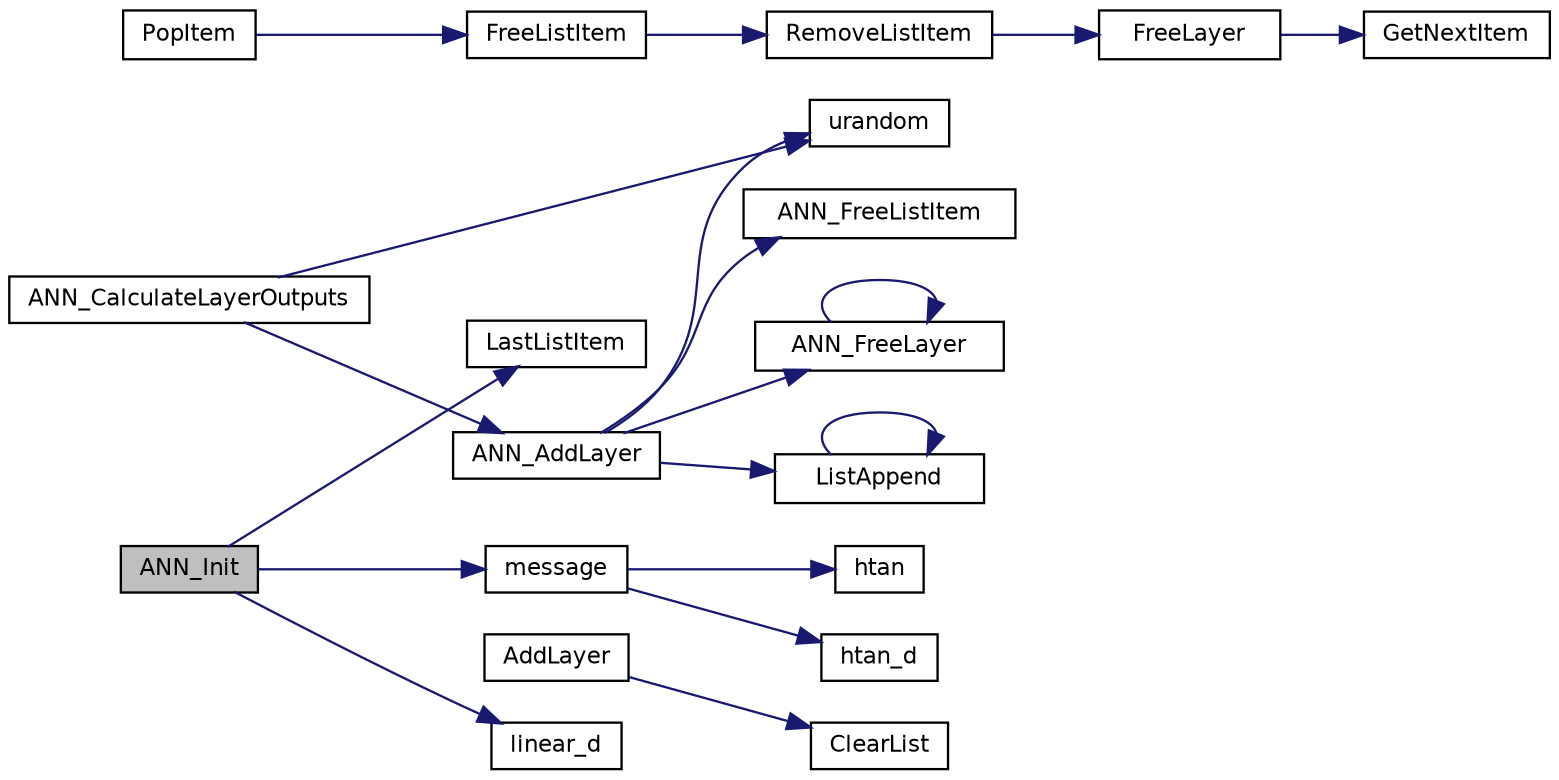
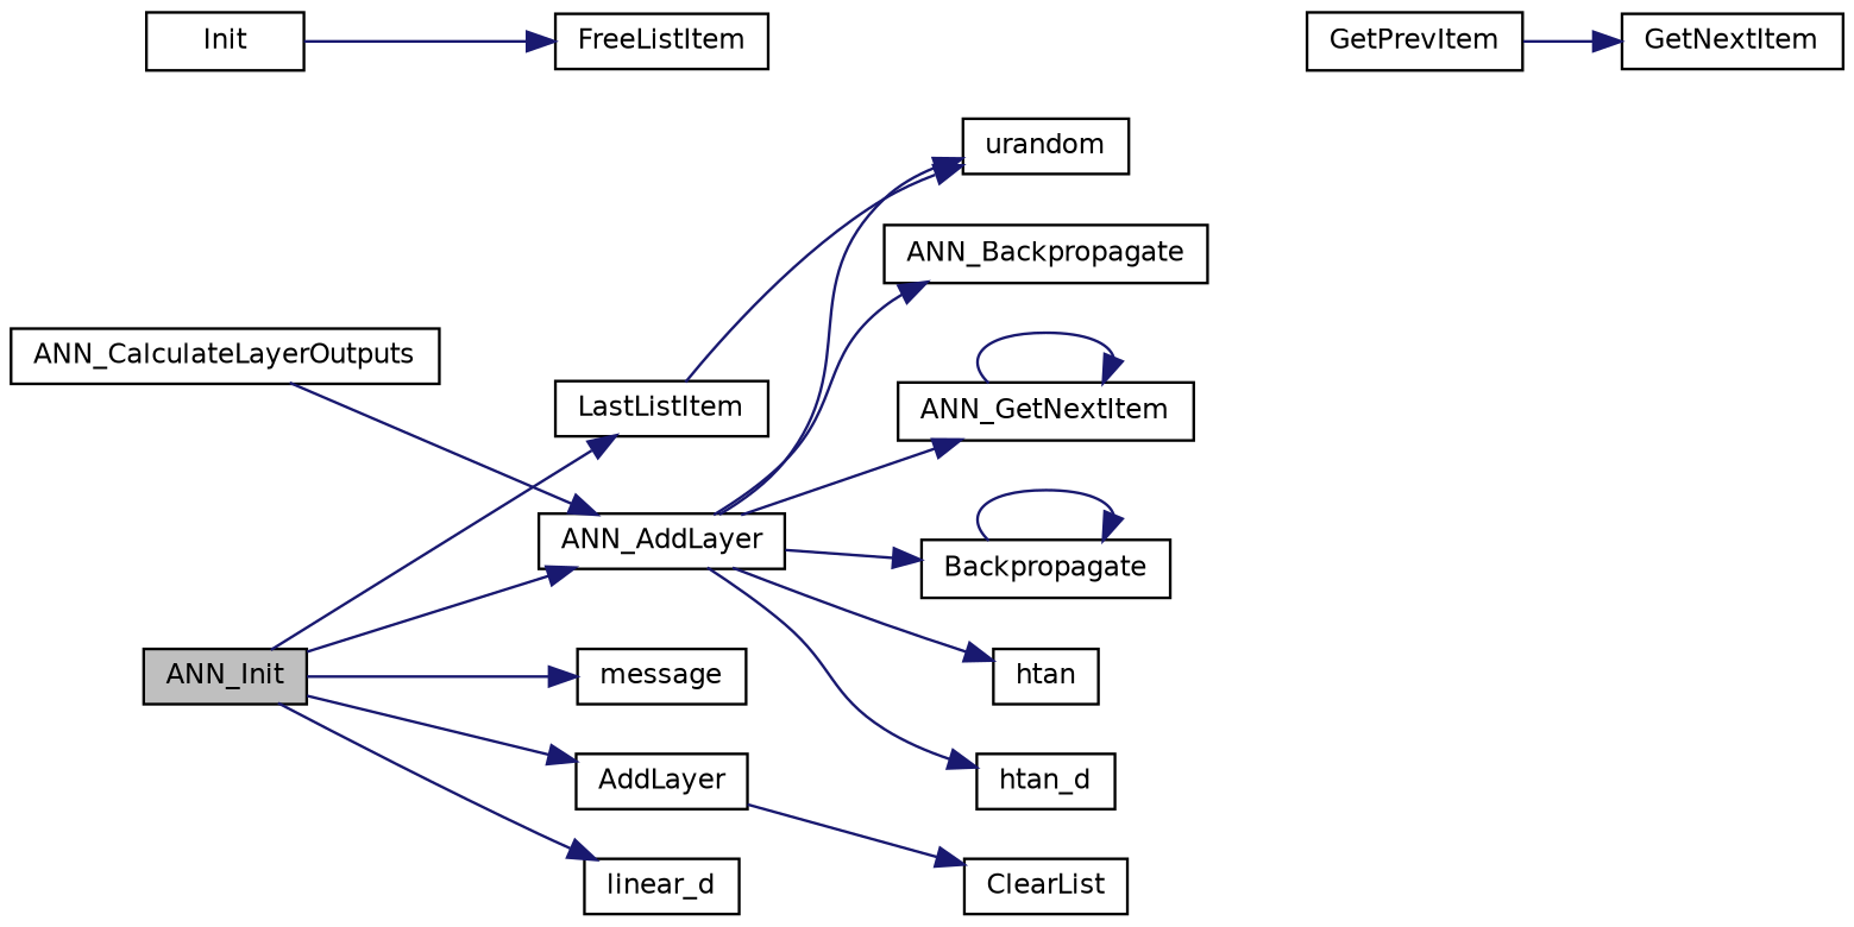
  digraph {
    rankdir=LR
    node [color=black fillcolor=white fontname=Helvetica fontsize=10 shape=record style=filled]
    edge [color=midnightblue fontname=Helvetica fontsize=10 labelfontname=Helvetica labelfontsize=10 style=solid]
    n1 [fillcolor=grey75 fontcolor=black height=0.2 label=ANN_Init width=0.4]
    n2 [height=0.2 label=LastListItem width=0.4]
    n3 [height=0.2 label=message width=0.4]
    n4 [height=0.2 label=ANN_AddLayer width=0.4]
    n5 [height=0.2 label=AddLayer width=0.4]
    n6 [height=0.2 label=linear_d width=0.4]
    n7 [height=0.2 label=urandom width=0.4]
-   n8 [height=0.2 label=ANN_FreeListItem width=0.4]
+   n8 [height=0.2 label=ANN_Backpropagate width=0.4]
    n9 [height=0.2 label=htan width=0.4]
    n10 [height=0.2 label=htan_d width=0.4]
-   n11 [height=0.2 label=ANN_FreeLayer width=0.4]
-   n12 [height=0.2 label=ListAppend width=0.4]
+   n11 [height=0.2 label=ANN_GetNextItem width=0.4]
+   n12 [height=0.2 label=Backpropagate width=0.4]
    n13 [height=0.2 label=ClearList width=0.4]
    n14 [height=0.2 label=ANN_CalculateLayerOutputs width=0.4]
-   n15 [height=0.2 label=PopItem width=0.4]
+   n15 [height=0.2 label=Init width=0.4]
    n16 [height=0.2 label=FreeListItem width=0.4]
-   n17 [height=0.2 label=RemoveListItem width=0.4]
-   n18 [height=0.2 label=FreeLayer width=0.4]
+   n18 [height=0.2 label=GetPrevItem width=0.4]
    n19 [height=0.2 label=GetNextItem width=0.4]
    n1 -> n2
    n1 -> n3
+   n1 -> n4
+   n1 -> n5
    n1 -> n6
    n4 -> n7
    n4 -> n8
-   n3 -> n9
-   n3 -> n10
+   n4 -> n9
+   n4 -> n10
    n4 -> n11
    n4 -> n12
    n5 -> n13
    n11 -> n11
    n12 -> n12
    n14 -> n4
-   n14 -> n7
+   n2 -> n7
    n15 -> n16
-   n16 -> n17
-   n17 -> n18
    n18 -> n19
  }
